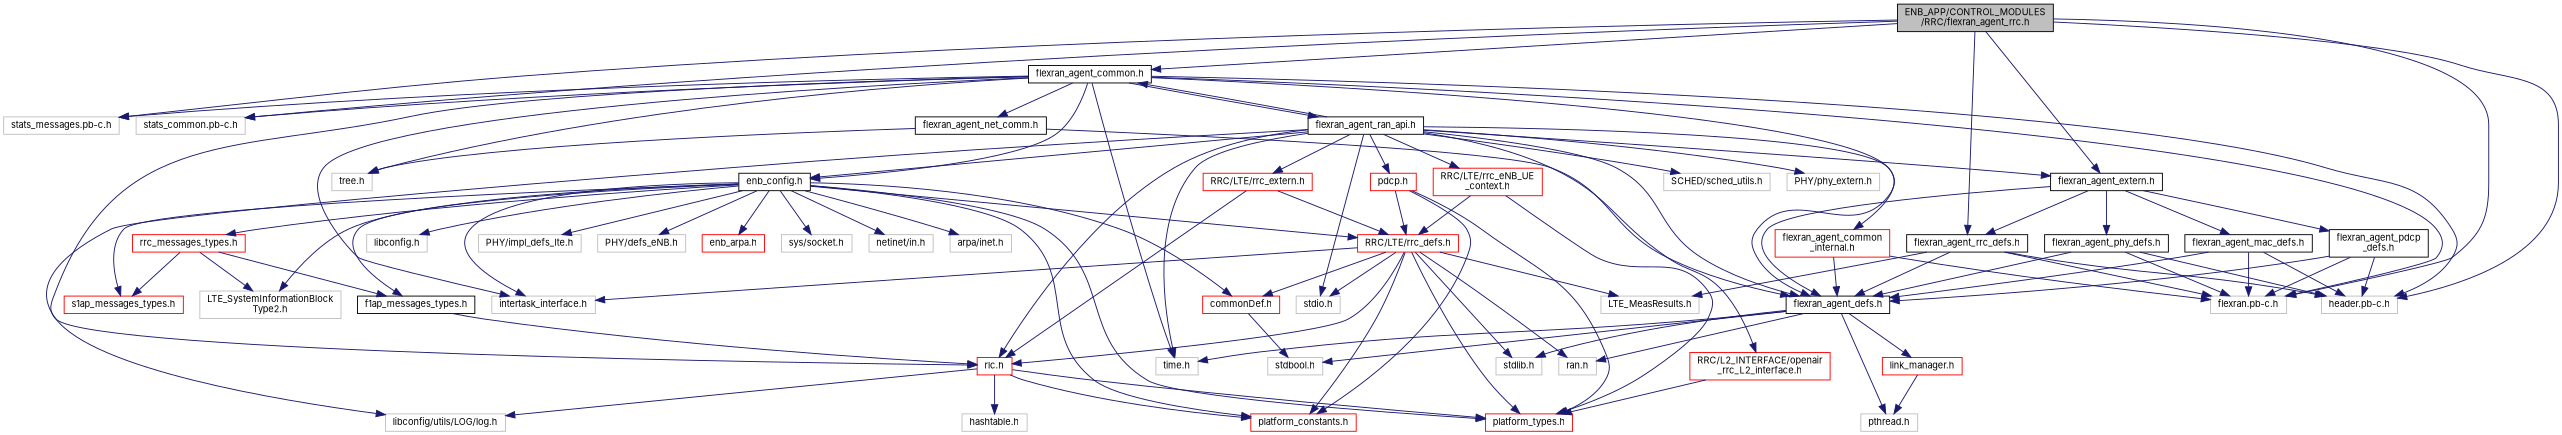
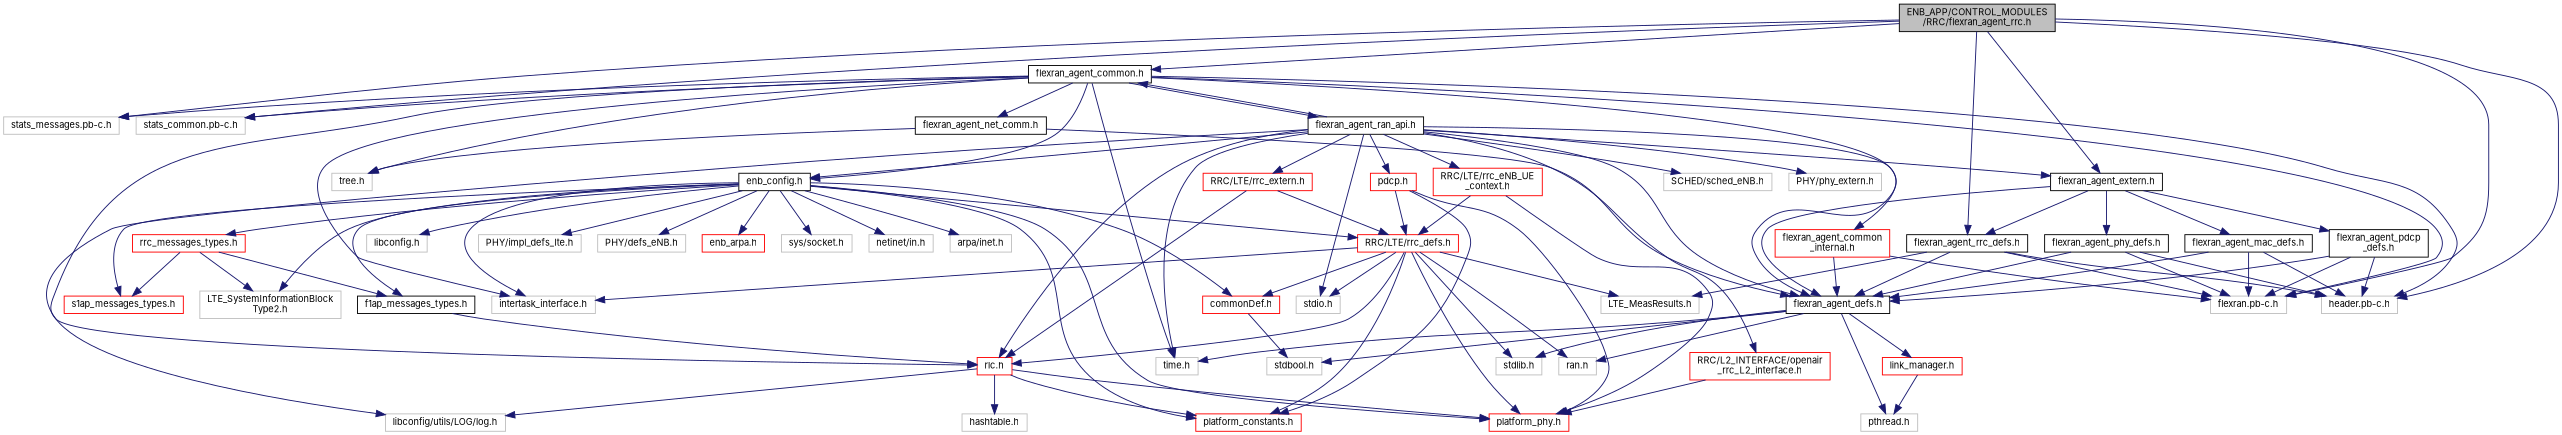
  digraph {
    fontname=Inter
    node [color=grey75 fillcolor=white fontname=Inter fontsize=10 shape=record style=filled]
    edge [color=midnightblue fontname=Inter fontsize=10 labelfontname=Helvetica labelfontsize=10 style=solid]
    n1 [color=black fillcolor=grey75 fontcolor=black height=0.2 label="ENB_APP/CONTROL_MODULES\l/RRC/flexran_agent_rrc.h" width=0.4]
    n2 [height=0.2 label="header.pb-c.h" width=0.4]
    n3 [height=0.2 label="flexran.pb-c.h" width=0.4]
    n4 [height=0.2 label="stats_messages.pb-c.h" width=0.4]
    n5 [height=0.2 label="stats_common.pb-c.h" width=0.4]
    n6 [color=black height=0.2 label="flexran_agent_common.h" width=0.4]
    n7 [color=black height=0.2 label="flexran_agent_extern.h" width=0.4]
    n8 [color=black height=0.2 label="flexran_agent_rrc_defs.h" width=0.4]
    n9 [height=0.2 label="time.h" width=0.4]
    n10 [color=black height=0.2 label="flexran_agent_ran_api.h" width=0.4]
    n11 [color=black height=0.2 label="flexran_agent_defs.h" width=0.4]
    n12 [color=black height=0.2 label="enb_config.h" width=0.4]
    n13 [color=red height=0.2 label="rlc.h" width=0.4]
    n14 [height=0.2 label="intertask_interface.h" width=0.4]
    n15 [color=black height=0.2 label="flexran_agent_net_comm.h" width=0.4]
    n16 [height=0.2 label="tree.h" width=0.4]
    n17 [color=black height=0.2 label="flexran_agent_phy_defs.h" width=0.4]
    n18 [color=black height=0.2 label="flexran_agent_mac_defs.h" width=0.4]
    n19 [color=black height=0.2 label="flexran_agent_pdcp\l_defs.h" width=0.4]
    n20 [height=0.2 label="LTE_MeasResults.h" width=0.4]
    n21 [height=0.2 label="stdio.h" width=0.4]
    n22 [color=red height=0.2 label="flexran_agent_common\l_internal.h" width=0.4]
    n23 [height=0.2 label="libconfig/utils/LOG/log.h" width=0.4]
-   n24 [height=0.2 label="SCHED/sched_utils.h" width=0.4]
+   n24 [height=0.2 label="SCHED/sched_eNB.h" width=0.4]
    n25 [color=red height=0.2 label="pdcp.h" width=0.4]
    n26 [color=red height=0.2 label="RRC/LTE/rrc_extern.h" width=0.4]
    n27 [color=red height=0.2 label="RRC/L2_INTERFACE/openair\l_rrc_L2_interface.h" width=0.4]
    n28 [color=red height=0.2 label="RRC/LTE/rrc_eNB_UE\l_context.h" width=0.4]
    n29 [height=0.2 label="PHY/phy_extern.h" width=0.4]
    n30 [height=0.2 label="stdlib.h" width=0.4]
    n31 [height=0.2 label="pthread.h" width=0.4]
    n32 [height=0.2 label="ran.h" width=0.4]
    n33 [height=0.2 label="stdbool.h" width=0.4]
    n34 [color=red height=0.2 label="link_manager.h" width=0.4]
    n35 [height=0.2 label="sys/socket.h" width=0.4]
    n36 [height=0.2 label="netinet/in.h" width=0.4]
    n37 [height=0.2 label="arpa/inet.h" width=0.4]
    n38 [height=0.2 label="libconfig.h" width=0.4]
    n39 [color=red height=0.2 label="commonDef.h" width=0.4]
-   n40 [color=red height=0.2 label="platform_types.h" width=0.4]
+   n40 [color=red height=0.2 label="platform_phy.h" width=0.4]
    n41 [color=red height=0.2 label="platform_constants.h" width=0.4]
    n42 [height=0.2 label="PHY/impl_defs_lte.h" width=0.4]
    n43 [height=0.2 label="PHY/defs_eNB.h" width=0.4]
    n44 [color=red height=0.2 label="s1ap_messages_types.h" width=0.4]
    n45 [color=black height=0.2 label="f1ap_messages_types.h" width=0.4]
    n46 [height=0.2 label="LTE_SystemInformationBlock\lType2.h" width=0.4]
    n47 [color=red height=0.2 label="rrc_messages_types.h" width=0.4]
    n48 [color=red height=0.2 label="RRC/LTE/rrc_defs.h" width=0.4]
    n49 [color=red height=0.2 label="enb_arpa.h" width=0.4]
    n50 [height=0.2 label="hashtable.h" width=0.4]
    n1 -> n2
    n1 -> n3
    n1 -> n4
    n1 -> n5
    n1 -> n6
    n1 -> n7
    n1 -> n8
    n6 -> n2
    n6 -> n3
    n6 -> n4
    n6 -> n5
    n6 -> n9
    n6 -> n10
    n6 -> n11
    n6 -> n12
    n6 -> n13
    n6 -> n14
    n6 -> n15
    n6 -> n16
    n7 -> n8
    n7 -> n11
    n7 -> n17
    n7 -> n18
    n7 -> n19
    n8 -> n2
    n8 -> n3
    n8 -> n11
    n8 -> n20
    n10 -> n6
    n10 -> n7
    n10 -> n9
    n10 -> n11
    n10 -> n12
    n10 -> n13
    n10 -> n21
    n10 -> n22
    n10 -> n23
    n10 -> n24
    n10 -> n25
    n10 -> n26
    n10 -> n27
    n10 -> n28
    n10 -> n29
    n11 -> n9
    n11 -> n30
    n11 -> n31
    n11 -> n32
    n11 -> n33
    n11 -> n34
    n12 -> n14
    n12 -> n35
    n12 -> n36
    n12 -> n37
    n12 -> n38
    n12 -> n39
    n12 -> n40
    n12 -> n41
    n12 -> n42
    n12 -> n43
    n12 -> n44
    n12 -> n45
    n12 -> n46
    n12 -> n47
    n12 -> n48
    n12 -> n49
    n13 -> n23
    n13 -> n40
    n13 -> n41
    n13 -> n50
    n15 -> n11
    n15 -> n16
    n17 -> n2
    n17 -> n3
    n17 -> n11
    n18 -> n2
    n18 -> n3
    n18 -> n11
    n19 -> n2
    n19 -> n3
    n19 -> n11
    n22 -> n3
    n22 -> n11
    n25 -> n40
    n25 -> n41
    n25 -> n48
    n26 -> n13
    n26 -> n48
    n27 -> n40
    n28 -> n40
    n28 -> n48
    n34 -> n31
    n39 -> n33
    n45 -> n13
    n47 -> n44
    n47 -> n45
    n47 -> n46
    n48 -> n13
    n48 -> n14
    n48 -> n20
    n48 -> n21
    n48 -> n30
    n48 -> n32
    n48 -> n39
    n48 -> n40
    n48 -> n41
  }
